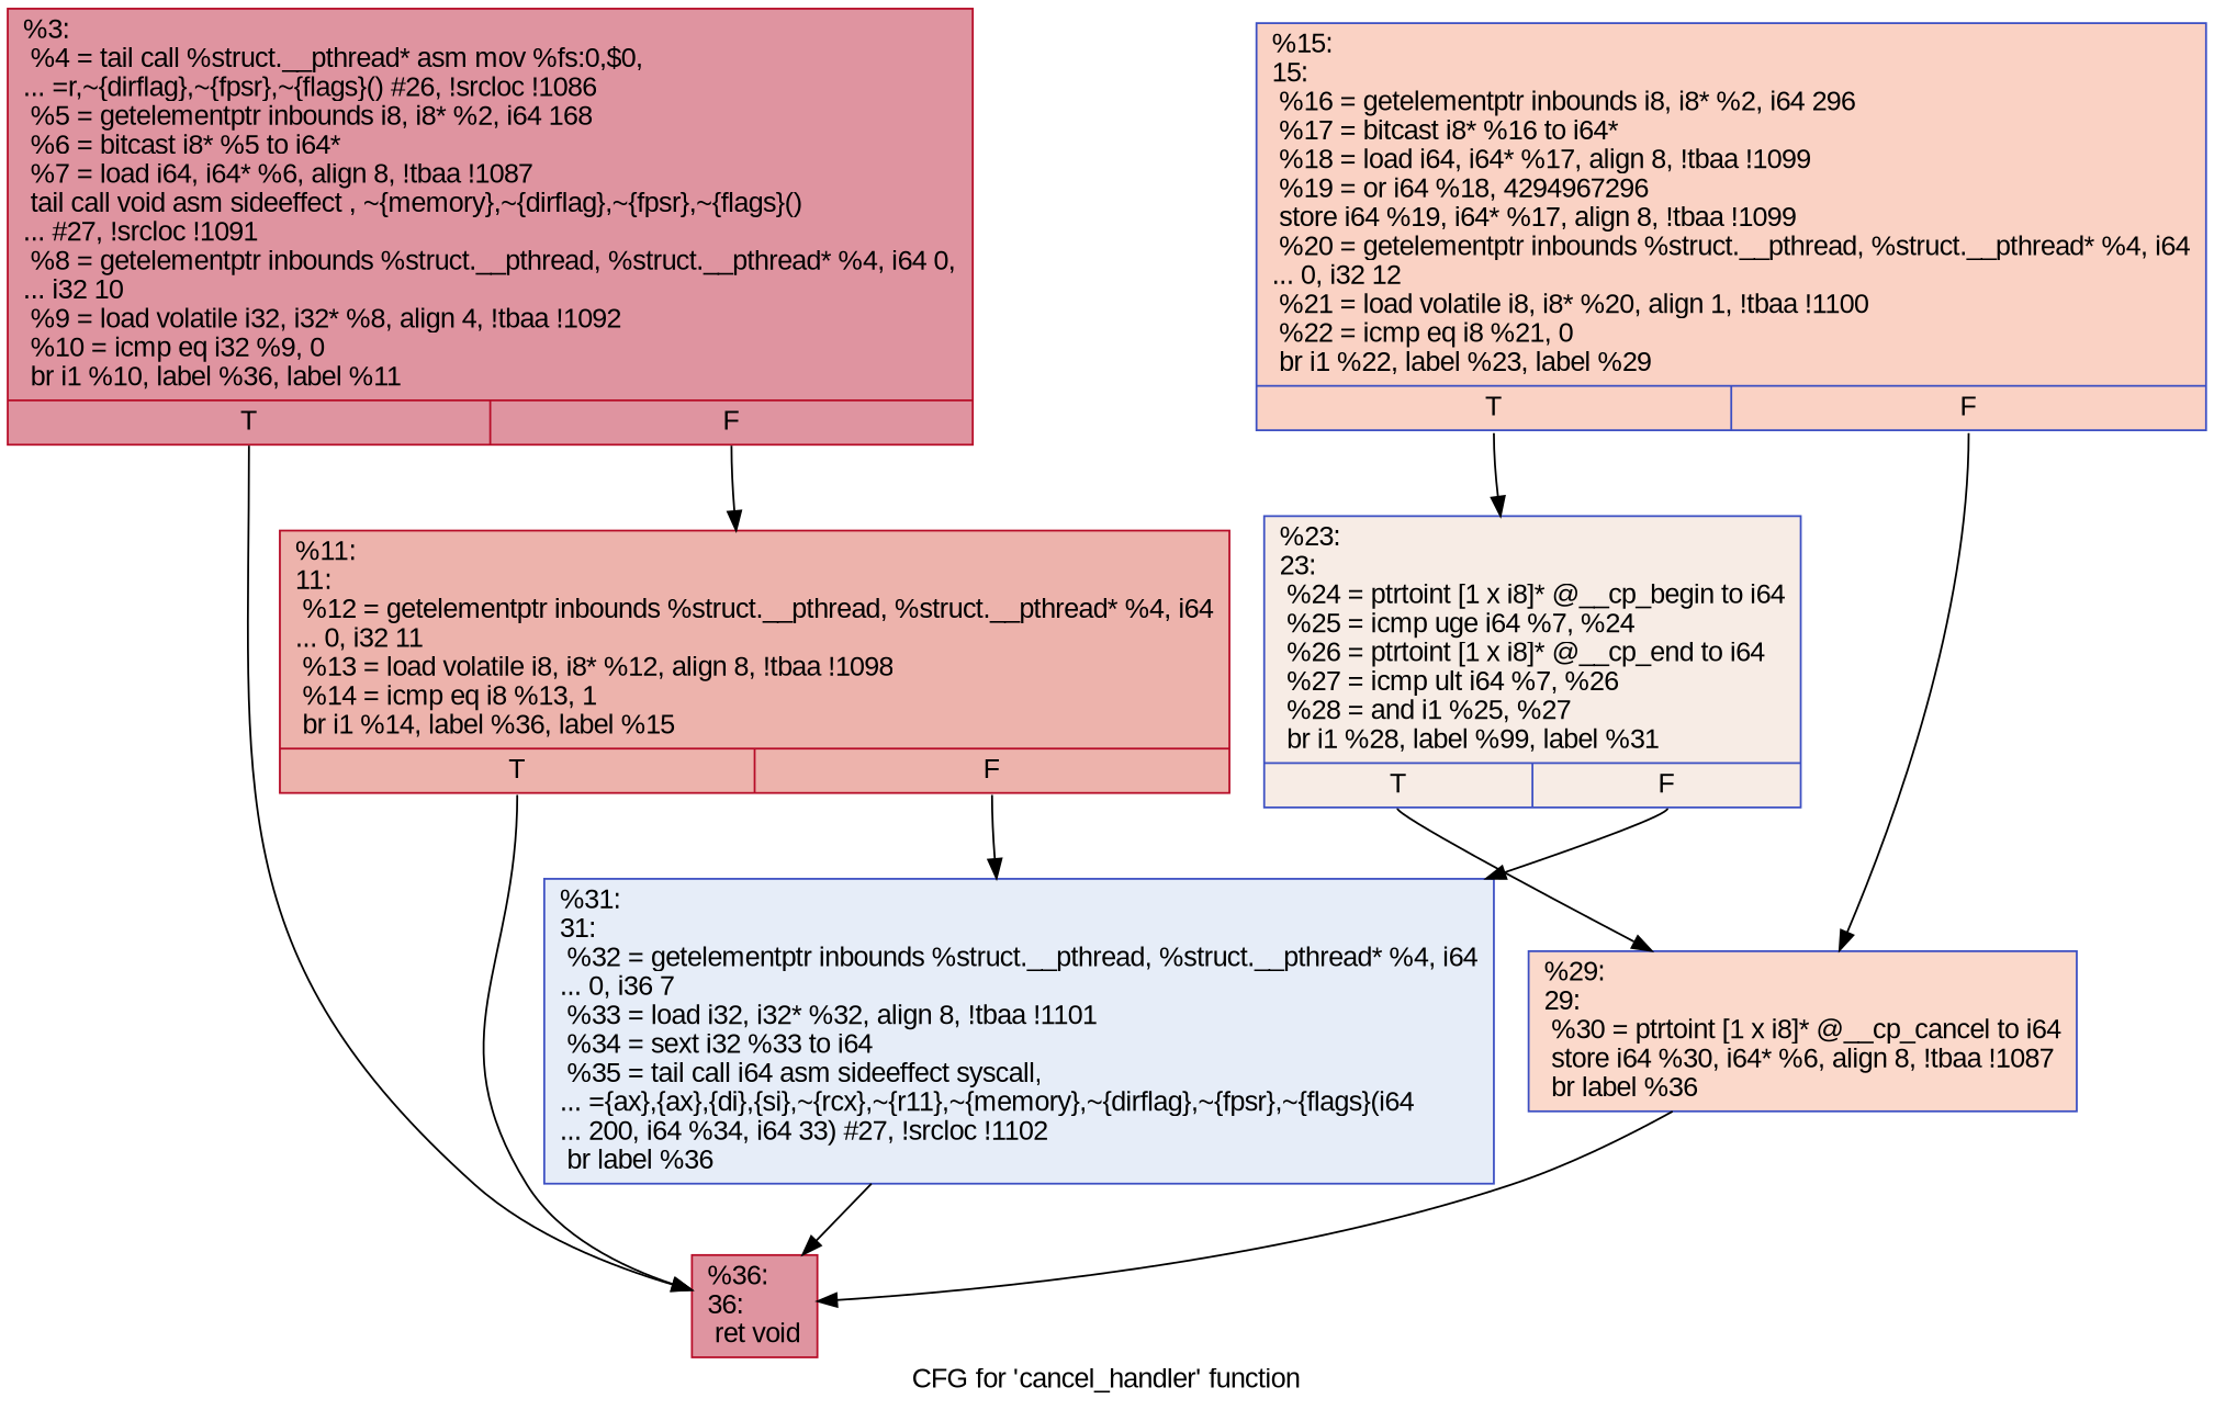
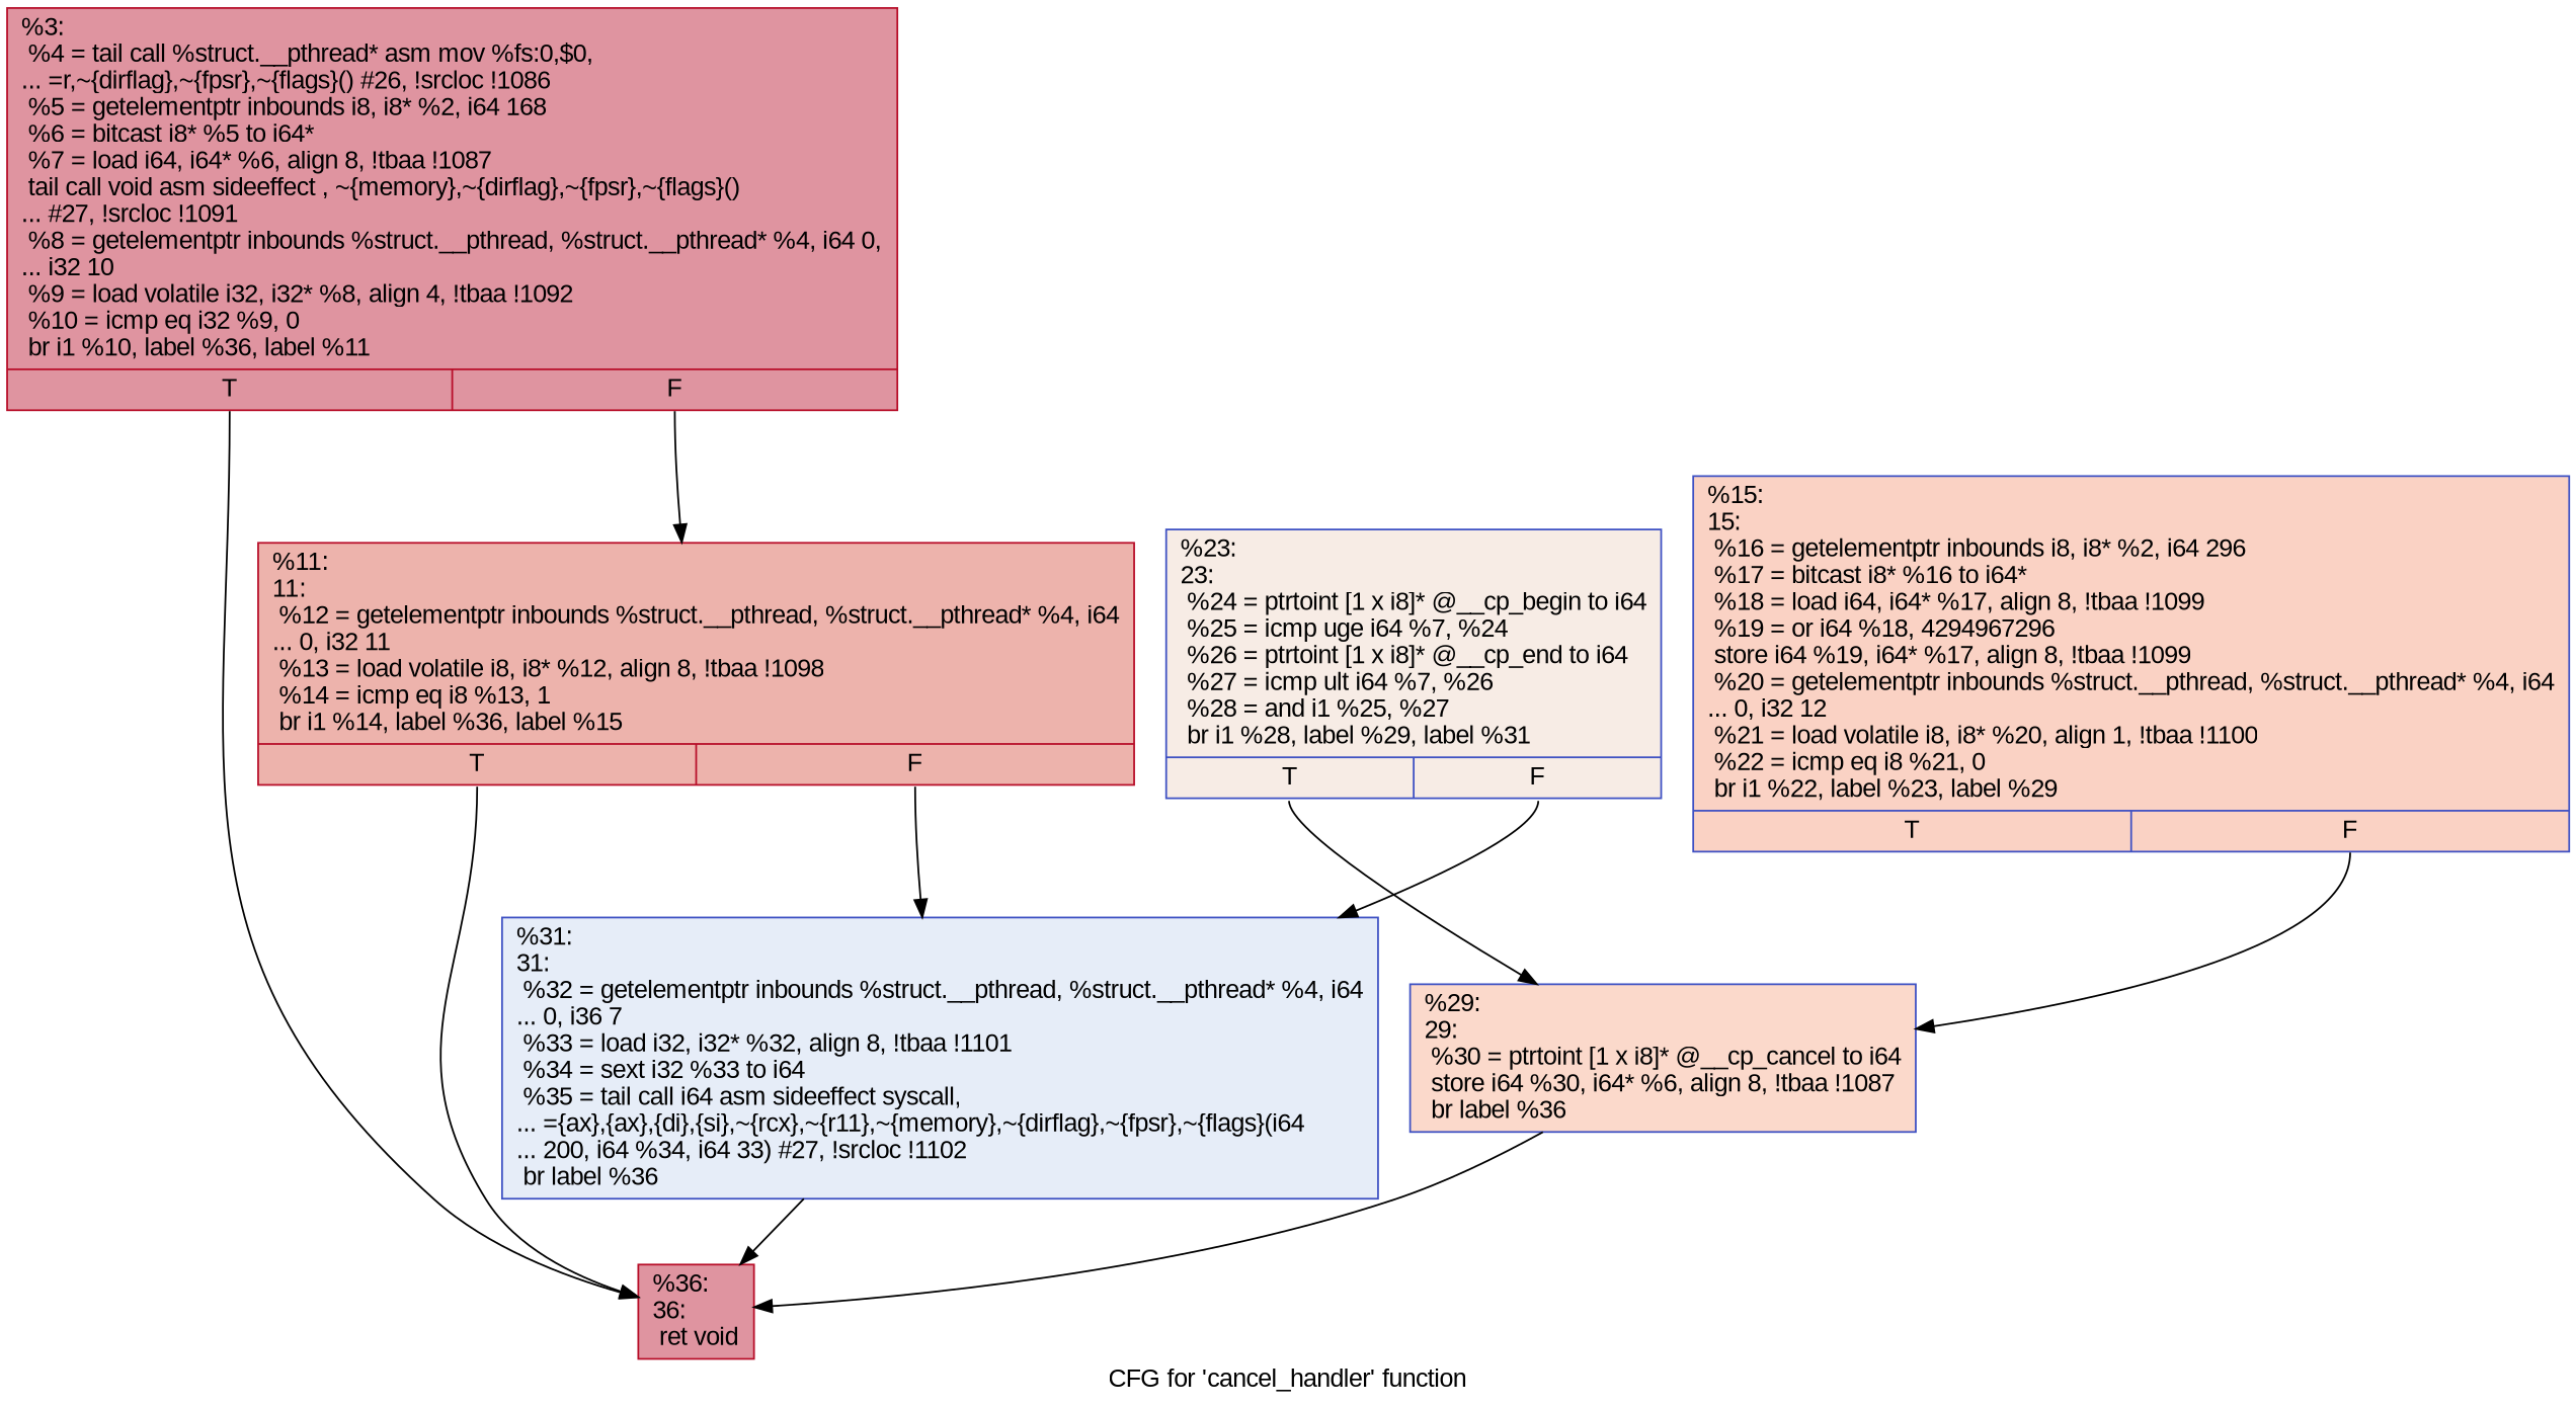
  digraph {
    fontname="Liberation Sans"
    label="CFG for 'cancel_handler' function"
    node [color="#3d50c3ff" fillcolor="#b70d2870" fontname="Liberation Sans" shape=record style=filled]
    edge [fontname="Liberation Sans" tailport=s0]
    n1 [color="#b70d28ff" label="{%3:\l  %4 = tail call %struct.__pthread* asm mov %fs:0,$0,\l... =r,~\{dirflag\},~\{fpsr\},~\{flags\}() #26, !srcloc !1086\l  %5 = getelementptr inbounds i8, i8* %2, i64 168\l  %6 = bitcast i8* %5 to i64*\l  %7 = load i64, i64* %6, align 8, !tbaa !1087\l  tail call void asm sideeffect , ~\{memory\},~\{dirflag\},~\{fpsr\},~\{flags\}()\l... #27, !srcloc !1091\l  %8 = getelementptr inbounds %struct.__pthread, %struct.__pthread* %4, i64 0,\l... i32 10\l  %9 = load volatile i32, i32* %8, align 4, !tbaa !1092\l  %10 = icmp eq i32 %9, 0\l  br i1 %10, label %36, label %11\l|{<s0>T|<s1>F}}"]
    n2 [color="#b70d28ff" label="{%36:\l36:                                               \l  ret void\l}"]
    n3 [color="#b70d28ff" fillcolor="#d6524470" label="{%11:\l11:                                               \l  %12 = getelementptr inbounds %struct.__pthread, %struct.__pthread* %4, i64\l... 0, i32 11\l  %13 = load volatile i8, i8* %12, align 8, !tbaa !1098\l  %14 = icmp eq i8 %13, 1\l  br i1 %14, label %36, label %15\l|{<s0>T|<s1>F}}"]
    n4 [fillcolor="#c7d7f070" label="{%31:\l31:                                               \l  %32 = getelementptr inbounds %struct.__pthread, %struct.__pthread* %4, i64\l... 0, i36 7\l  %33 = load i32, i32* %32, align 8, !tbaa !1101\l  %34 = sext i32 %33 to i64\l  %35 = tail call i64 asm sideeffect syscall,\l... =\{ax\},\{ax\},\{di\},\{si\},~\{rcx\},~\{r11\},~\{memory\},~\{dirflag\},~\{fpsr\},~\{flags\}(i64\l... 200, i64 %34, i64 33) #27, !srcloc !1102\l  br label %36\l}"]
    n5 [fillcolor="#f4987a70" label="{%15:\l15:                                               \l  %16 = getelementptr inbounds i8, i8* %2, i64 296\l  %17 = bitcast i8* %16 to i64*\l  %18 = load i64, i64* %17, align 8, !tbaa !1099\l  %19 = or i64 %18, 4294967296\l  store i64 %19, i64* %17, align 8, !tbaa !1099\l  %20 = getelementptr inbounds %struct.__pthread, %struct.__pthread* %4, i64\l... 0, i32 12\l  %21 = load volatile i8, i8* %20, align 1, !tbaa !1100\l  %22 = icmp eq i8 %21, 0\l  br i1 %22, label %23, label %29\l|{<s0>T|<s1>F}}"]
-   n6 [fillcolor="#ecd3c570" label="{%23:\l23:                                               \l  %24 = ptrtoint [1 x i8]* @__cp_begin to i64\l  %25 = icmp uge i64 %7, %24\l  %26 = ptrtoint [1 x i8]* @__cp_end to i64\l  %27 = icmp ult i64 %7, %26\l  %28 = and i1 %25, %27\l  br i1 %28, label %99, label %31\l|{<s0>T|<s1>F}}"]
+   n6 [fillcolor="#ecd3c570" label="{%23:\l23:                                               \l  %24 = ptrtoint [1 x i8]* @__cp_begin to i64\l  %25 = icmp uge i64 %7, %24\l  %26 = ptrtoint [1 x i8]* @__cp_end to i64\l  %27 = icmp ult i64 %7, %26\l  %28 = and i1 %25, %27\l  br i1 %28, label %29, label %31\l|{<s0>T|<s1>F}}"]
    n7 [fillcolor="#f7a88970" label="{%29:\l29:                                               \l  %30 = ptrtoint [1 x i8]* @__cp_cancel to i64\l  store i64 %30, i64* %6, align 8, !tbaa !1087\l  br label %36\l}"]
    n1 -> n2
    n1 -> n3 [tailport=s1]
    n3 -> n2
    n3 -> n4 [tailport=s1]
    n4 -> n2
-   n5 -> n6
    n5 -> n7 [tailport=s1]
    n6 -> n4 [tailport=s1]
    n6 -> n7
    n7 -> n2
  }
